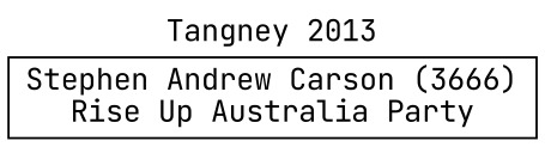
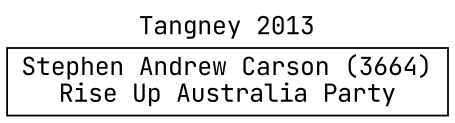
  digraph {
    label="Tangney 2013"
    labelloc=t
    mclimit=10
    fontname="JetBrains Mono"
-   n1 [label="Stephen Andrew Carson (3666)\nRise Up Australia Party" shape=box fontname="JetBrains Mono"]
+   n1 [label="Stephen Andrew Carson (3664)\nRise Up Australia Party" shape=box fontname="JetBrains Mono"]
  }
